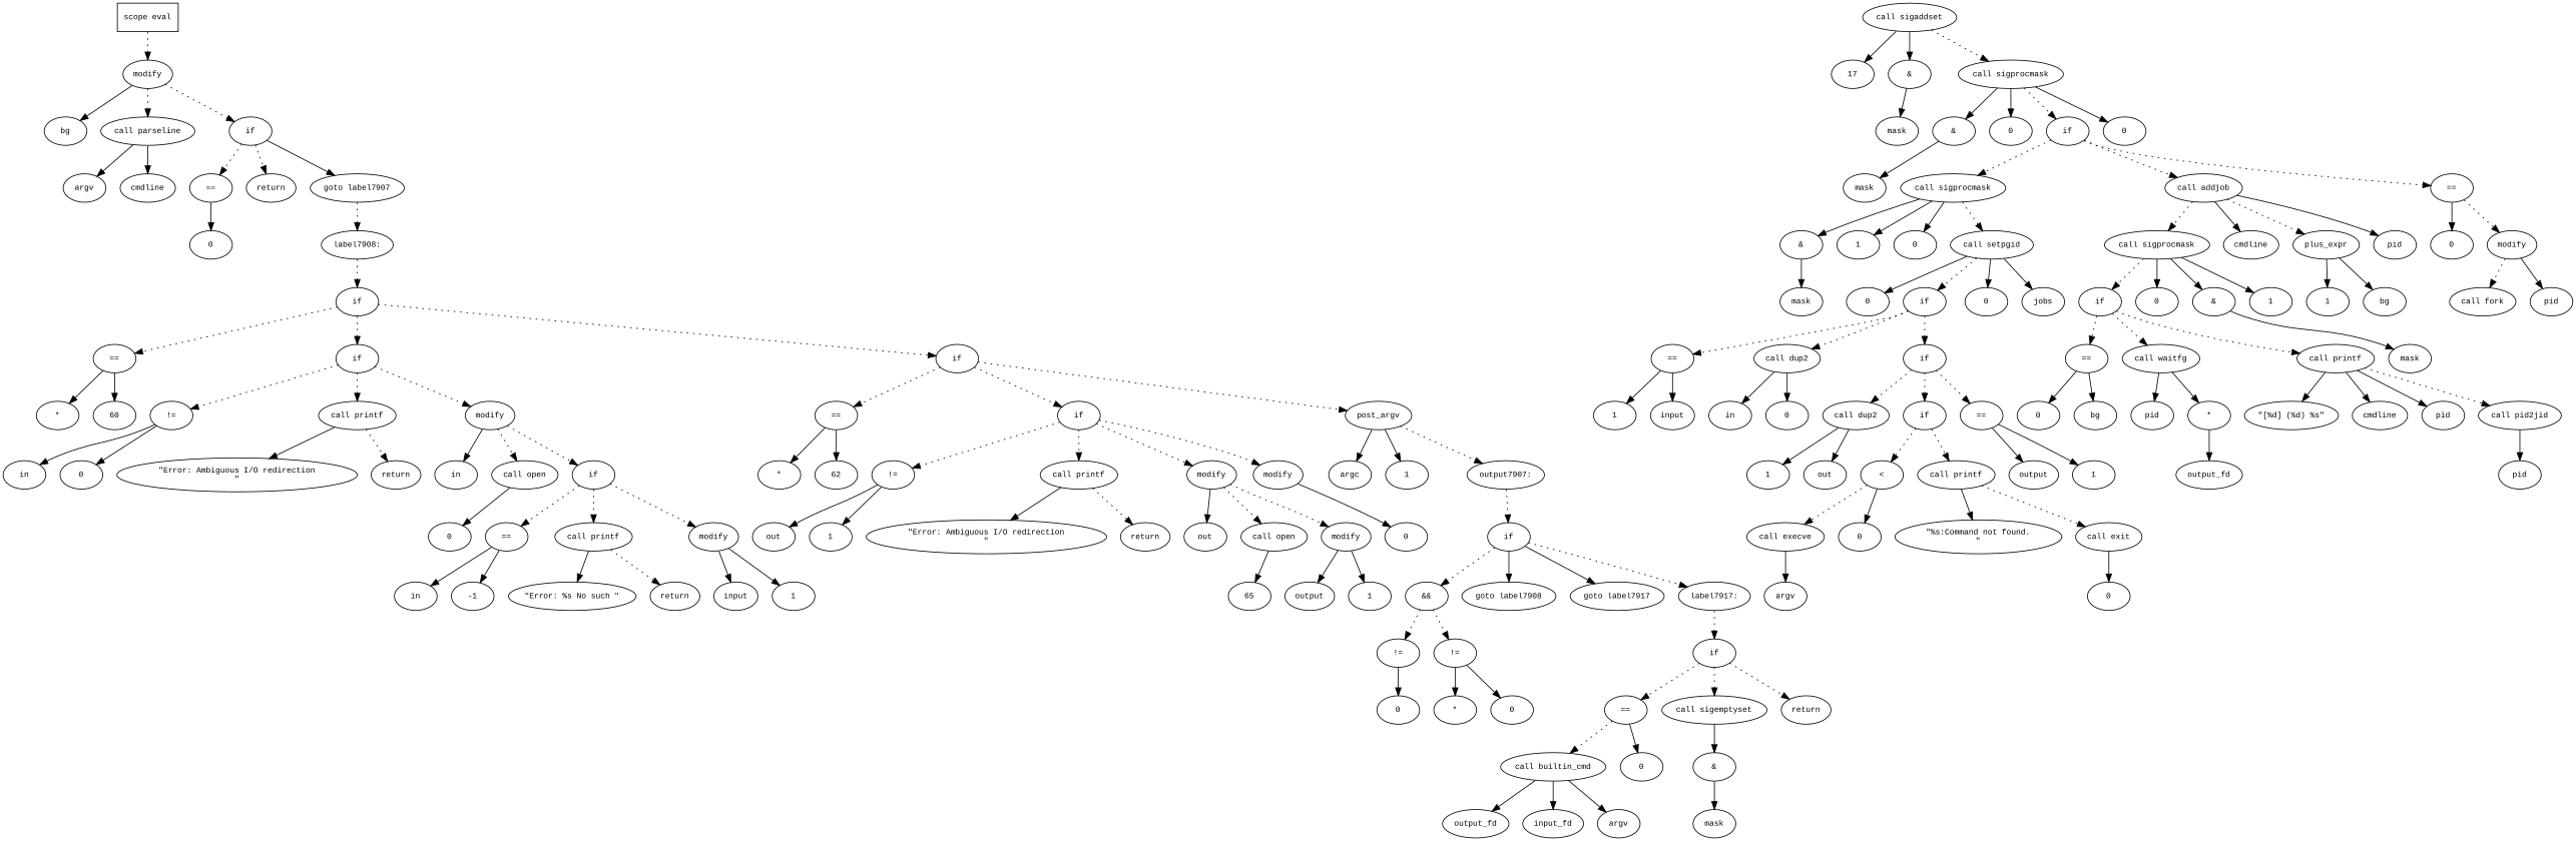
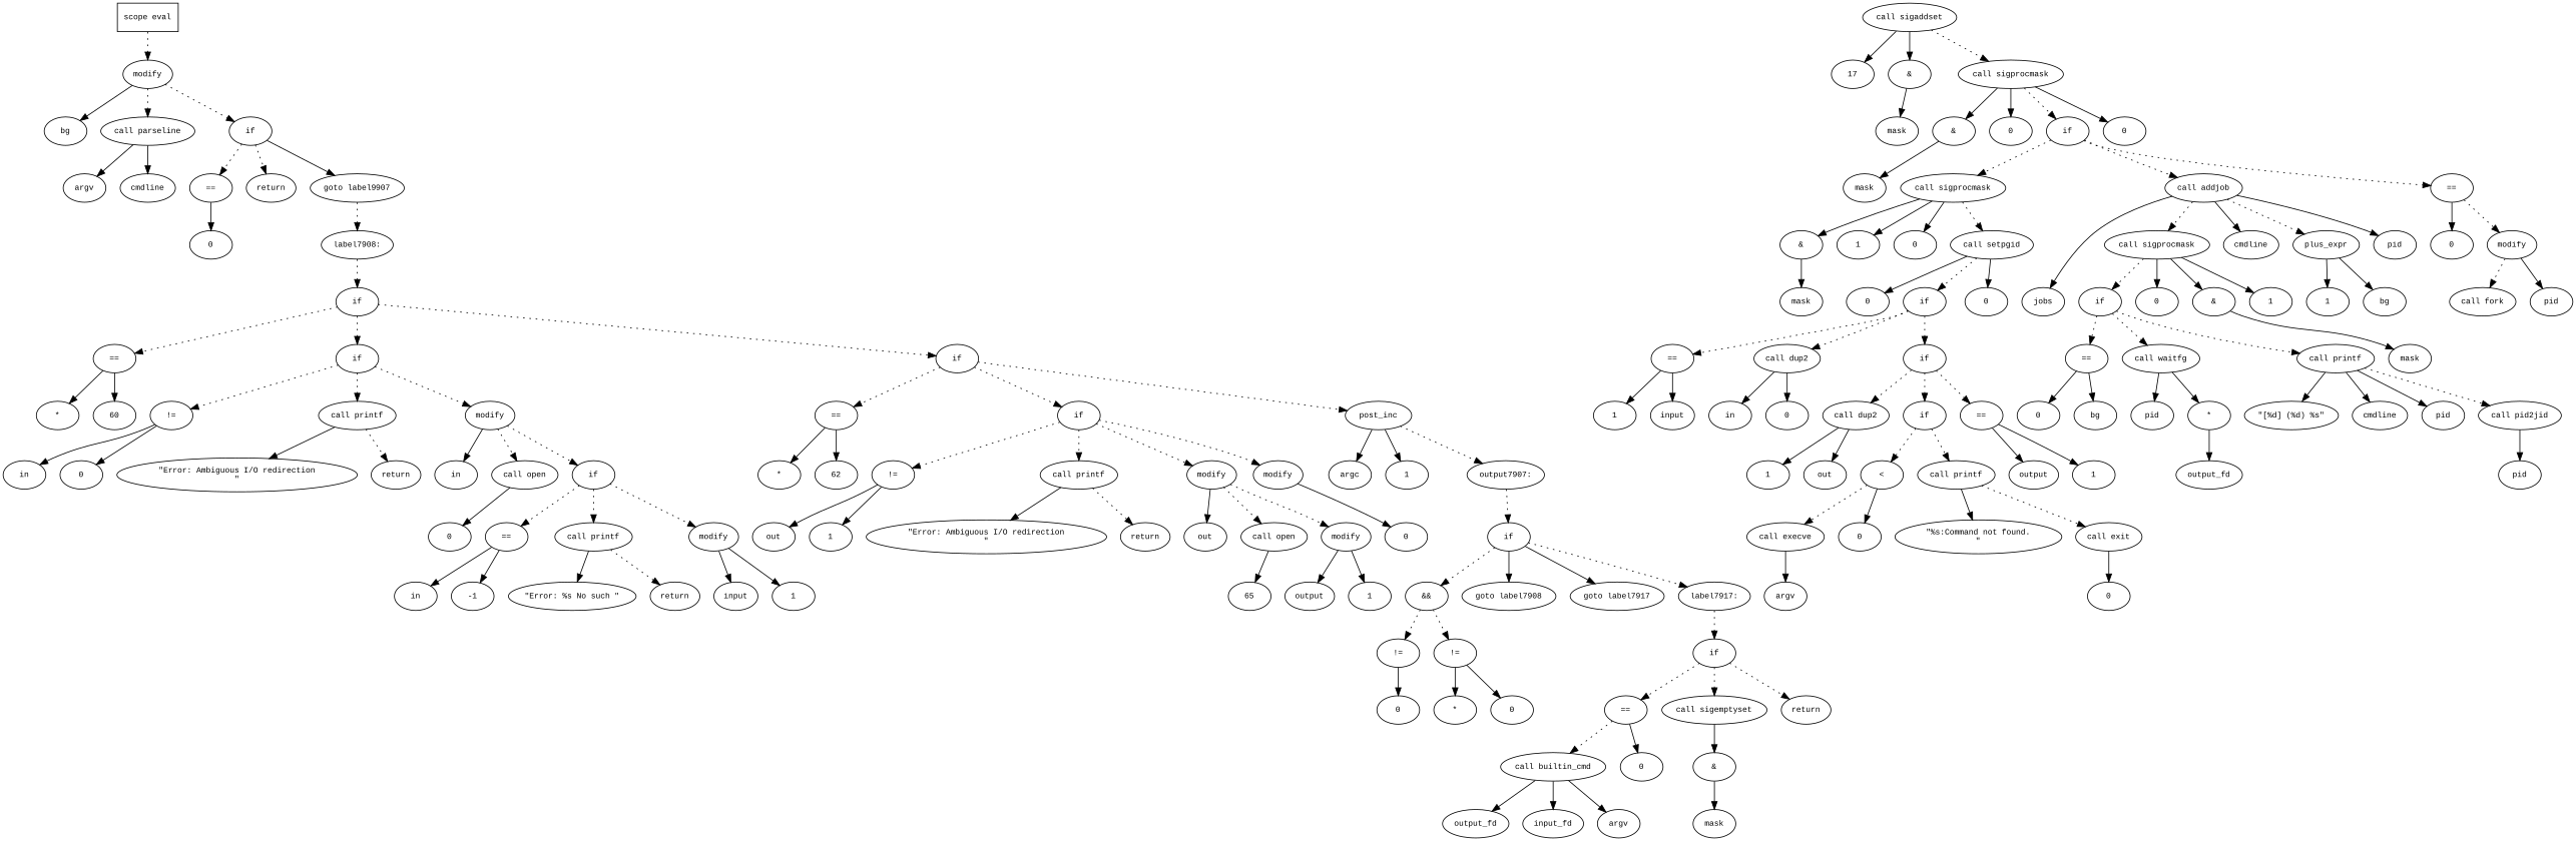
  digraph {
    fontname="Times New Roman"
    fontsize=10
    node [fontname="Courier New" fontsize=10 shape=ellipse]
    edge [fontname="Times New Roman" fontsize=10]
    n1 [label="scope eval" shape=box]
    n2 [label=modify]
    n3 [label=bg]
    n4 [label="call parseline"]
    n5 [label=if]
    n6 [label=argv]
    n7 [label=cmdline]
    n8 [label="=="]
    n9 [label=return]
-   n10 [label="goto label7907"]
+   n10 [label="goto label9907"]
    n11 [label=0]
    n12 [label="label7908:"]
    n13 [label=if]
    n14 [label="=="]
    n15 [label=if]
    n16 [label=if]
    n17 [label="*"]
    n18 [label=60]
    n19 [label="!="]
    n20 [label="call printf"]
    n21 [label=modify]
    n22 [label="=="]
    n23 [label=if]
-   n24 [label=post_argv]
+   n24 [label=post_inc]
    n25 [label=in]
    n26 [label=0]
    n27 [label="\"Error: Ambiguous I/O redirection\n\""]
    n28 [label=return]
    n29 [label=in]
    n30 [label="call open"]
    n31 [label=if]
    n32 [label=0]
    n33 [label="=="]
    n34 [label="call printf"]
    n35 [label=modify]
    n36 [label=in]
    n37 [label=-1]
    n38 [label="\"Error: %s No such \""]
    n39 [label=return]
    n40 [label=input]
    n41 [label=1]
    n42 [label="*"]
    n43 [label=62]
    n44 [label="!="]
    n45 [label="call printf"]
    n46 [label=modify]
    n47 [label=modify]
    n48 [label=argc]
    n49 [label=1]
    n50 [label="output7907:"]
    n51 [label=out]
    n52 [label=1]
    n53 [label="\"Error: Ambiguous I/O redirection\n\""]
    n54 [label=return]
    n55 [label=out]
    n56 [label="call open"]
    n57 [label=modify]
    n58 [label=0]
    n59 [label=65]
    n60 [label=output]
    n61 [label=1]
    n62 [label=if]
    n63 [label="&&"]
    n64 [label="goto label7908"]
    n65 [label="goto label7917"]
    n66 [label="label7917:"]
    n67 [label="!="]
    n68 [label="!="]
    n69 [label=if]
    n70 [label=0]
    n71 [label="*"]
    n72 [label=0]
    n73 [label="=="]
    n74 [label="call sigemptyset"]
    n75 [label=return]
    n76 [label="call builtin_cmd"]
    n77 [label=0]
    n78 [label="&"]
    n79 [label=output_fd]
    n80 [label=input_fd]
    n81 [label=argv]
    n82 [label=mask]
    n83 [label="call sigaddset"]
    n84 [label=17]
    n85 [label="&"]
    n86 [label="call sigprocmask"]
    n87 [label=mask]
    n88 [label=0]
    n89 [label="&"]
    n90 [label=0]
    n91 [label=if]
    n92 [label=mask]
    n93 [label="=="]
    n94 [label="call sigprocmask"]
    n95 [label="call addjob"]
    n96 [label=modify]
    n97 [label=0]
    n98 [label=0]
    n99 [label="&"]
    n100 [label=1]
    n101 [label="call setpgid"]
    n102 [label=cmdline]
    n103 [label=plus_expr]
    n104 [label=pid]
    n105 [label=jobs]
    n106 [label="call sigprocmask"]
    n107 [label=pid]
    n108 [label="call fork"]
    n109 [label=mask]
    n110 [label=0]
    n111 [label=0]
    n112 [label=if]
    n113 [label="=="]
    n114 [label="call dup2"]
    n115 [label=if]
    n116 [label=input]
    n117 [label=1]
    n118 [label=0]
    n119 [label=in]
    n120 [label="=="]
    n121 [label="call dup2"]
    n122 [label=if]
    n123 [label=output]
    n124 [label=1]
    n125 [label=1]
    n126 [label=out]
    n127 [label="<"]
    n128 [label="call printf"]
    n129 [label="call execve"]
    n130 [label=0]
    n131 [label="\"%s:Command not found.\n\""]
    n132 [label="call exit"]
    n133 [label=argv]
    n134 [label=0]
    n135 [label=bg]
    n136 [label=1]
    n137 [label=0]
    n138 [label="&"]
    n139 [label=1]
    n140 [label=if]
    n141 [label=mask]
    n142 [label="=="]
    n143 [label="call waitfg"]
    n144 [label="call printf"]
    n145 [label=bg]
    n146 [label=0]
    n147 [label="*"]
    n148 [label=pid]
    n149 [label=cmdline]
    n150 [label=pid]
    n151 [label="call pid2jid"]
    n152 [label="\"[%d] (%d) %s\""]
    n153 [label=output_fd]
    n154 [label=pid]
    n1 -> n2 [style=dotted]
    n2 -> n3
    n2 -> n4 [style=dotted]
    n2 -> n5 [style=dotted]
    n4 -> n6
    n4 -> n7
    n5 -> n8 [style=dotted]
    n5 -> n9 [style=dotted]
    n5 -> n10
    n8 -> n11
    n10 -> n12 [style=dotted]
    n12 -> n13 [style=dotted]
    n13 -> n14 [style=dotted]
    n13 -> n15 [style=dotted]
    n13 -> n16 [style=dotted]
    n14 -> n17
    n14 -> n18
    n15 -> n19 [style=dotted]
    n15 -> n20 [style=dotted]
    n15 -> n21 [style=dotted]
    n16 -> n22 [style=dotted]
    n16 -> n23 [style=dotted]
    n16 -> n24 [style=dotted]
    n19 -> n25
    n19 -> n26
    n20 -> n27
    n20 -> n28 [style=dotted]
    n21 -> n29
    n21 -> n30 [style=dotted]
    n21 -> n31 [style=dotted]
    n22 -> n42
    n22 -> n43
    n23 -> n44 [style=dotted]
    n23 -> n45 [style=dotted]
    n23 -> n46 [style=dotted]
    n23 -> n47 [style=dotted]
    n24 -> n48
    n24 -> n49
    n24 -> n50 [style=dotted]
    n30 -> n32
    n31 -> n33 [style=dotted]
    n31 -> n34 [style=dotted]
    n31 -> n35 [style=dotted]
    n33 -> n36
    n33 -> n37
    n34 -> n38
    n34 -> n39 [style=dotted]
    n35 -> n40
    n35 -> n41
    n44 -> n51
    n44 -> n52
    n45 -> n53
    n45 -> n54 [style=dotted]
    n46 -> n55
    n46 -> n56 [style=dotted]
    n46 -> n57 [style=dotted]
    n47 -> n58
    n50 -> n62 [style=dotted]
    n56 -> n59
    n57 -> n60
    n57 -> n61
    n62 -> n63 [style=dotted]
    n62 -> n64
    n62 -> n65
    n62 -> n66 [style=dotted]
    n63 -> n67 [style=dotted]
    n63 -> n68 [style=dotted]
    n66 -> n69 [style=dotted]
    n67 -> n70
    n68 -> n71
    n68 -> n72
    n69 -> n73 [style=dotted]
    n69 -> n74 [style=dotted]
    n69 -> n75 [style=dotted]
    n73 -> n76 [style=dotted]
    n73 -> n77
    n74 -> n78
    n76 -> n79
    n76 -> n80
    n76 -> n81
    n78 -> n82
    n83 -> n84
    n83 -> n85
    n83 -> n86 [style=dotted]
    n85 -> n87
    n86 -> n88
    n86 -> n89
    n86 -> n90
    n86 -> n91 [style=dotted]
    n89 -> n92
    n91 -> n93 [style=dotted]
    n91 -> n94 [style=dotted]
    n91 -> n95 [style=dotted]
    n93 -> n96 [style=dotted]
    n93 -> n97
    n94 -> n98
    n94 -> n99
    n94 -> n100
    n94 -> n101 [style=dotted]
    n95 -> n102
    n95 -> n103 [style=dotted]
    n95 -> n104
-   n101 -> n105
+   n95 -> n105
    n95 -> n106 [style=dotted]
    n96 -> n107
    n96 -> n108 [style=dotted]
    n99 -> n109
    n101 -> n110
    n101 -> n111
    n101 -> n112 [style=dotted]
    n103 -> n135
    n103 -> n136
    n106 -> n137
    n106 -> n138
    n106 -> n139
    n106 -> n140 [style=dotted]
    n112 -> n113 [style=dotted]
    n112 -> n114 [style=dotted]
    n112 -> n115 [style=dotted]
    n113 -> n116
    n113 -> n117
    n114 -> n118
    n114 -> n119
    n115 -> n120 [style=dotted]
    n115 -> n121 [style=dotted]
    n115 -> n122 [style=dotted]
    n120 -> n123
    n120 -> n124
    n121 -> n125
    n121 -> n126
    n122 -> n127 [style=dotted]
    n122 -> n128 [style=dotted]
    n127 -> n129 [style=dotted]
    n127 -> n130
    n128 -> n131
    n128 -> n132 [style=dotted]
    n129 -> n133
    n132 -> n134
    n138 -> n141
    n140 -> n142 [style=dotted]
    n140 -> n143 [style=dotted]
    n140 -> n144 [style=dotted]
    n142 -> n145
    n142 -> n146
    n143 -> n147
    n143 -> n148
    n144 -> n149
    n144 -> n150
    n144 -> n151 [style=dotted]
    n144 -> n152
    n147 -> n153
    n151 -> n154
  }
